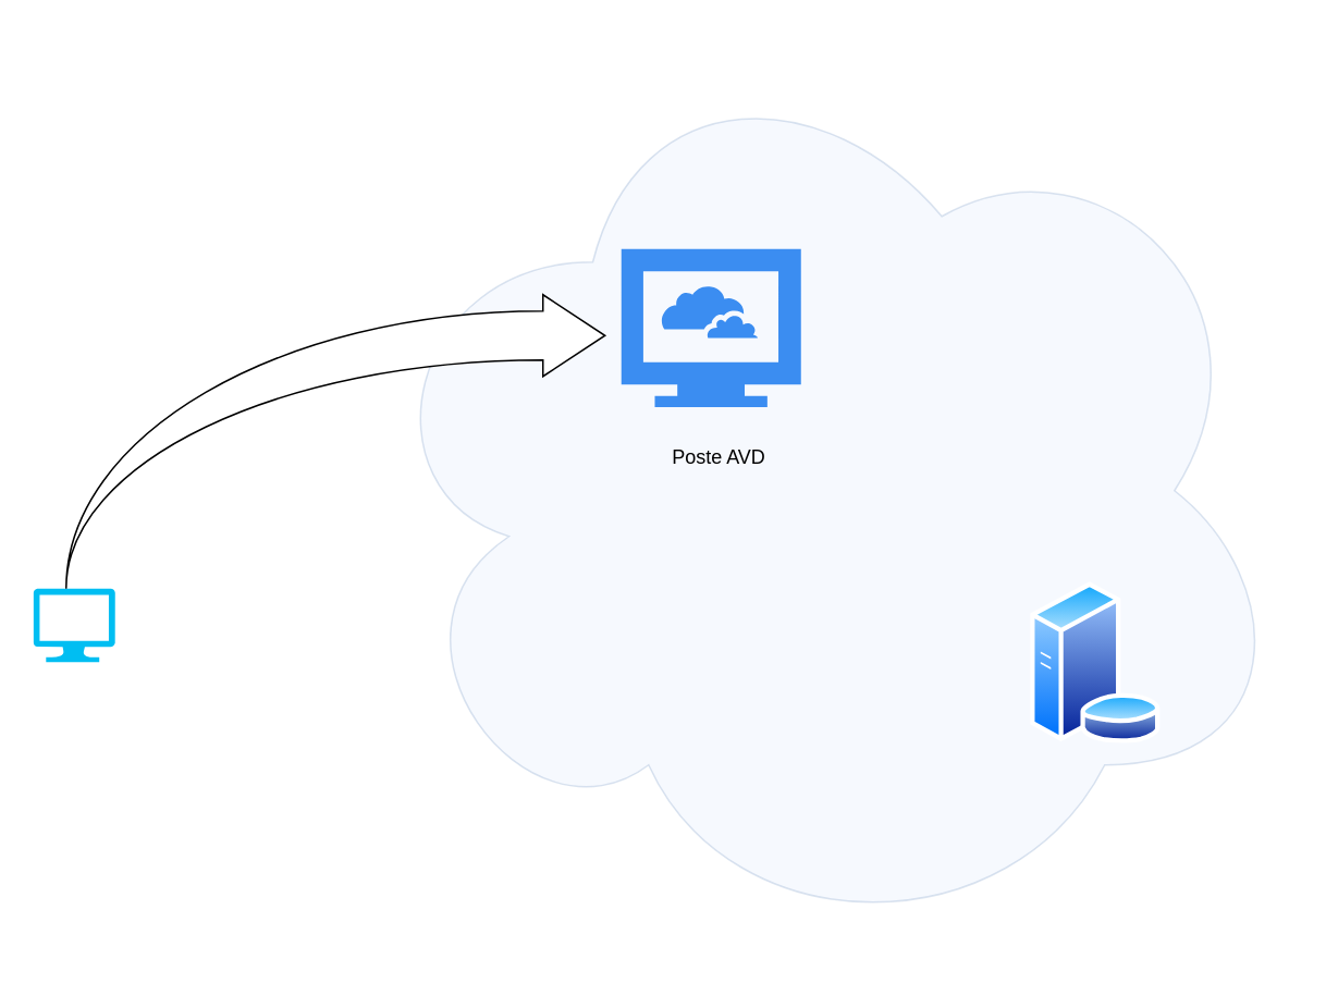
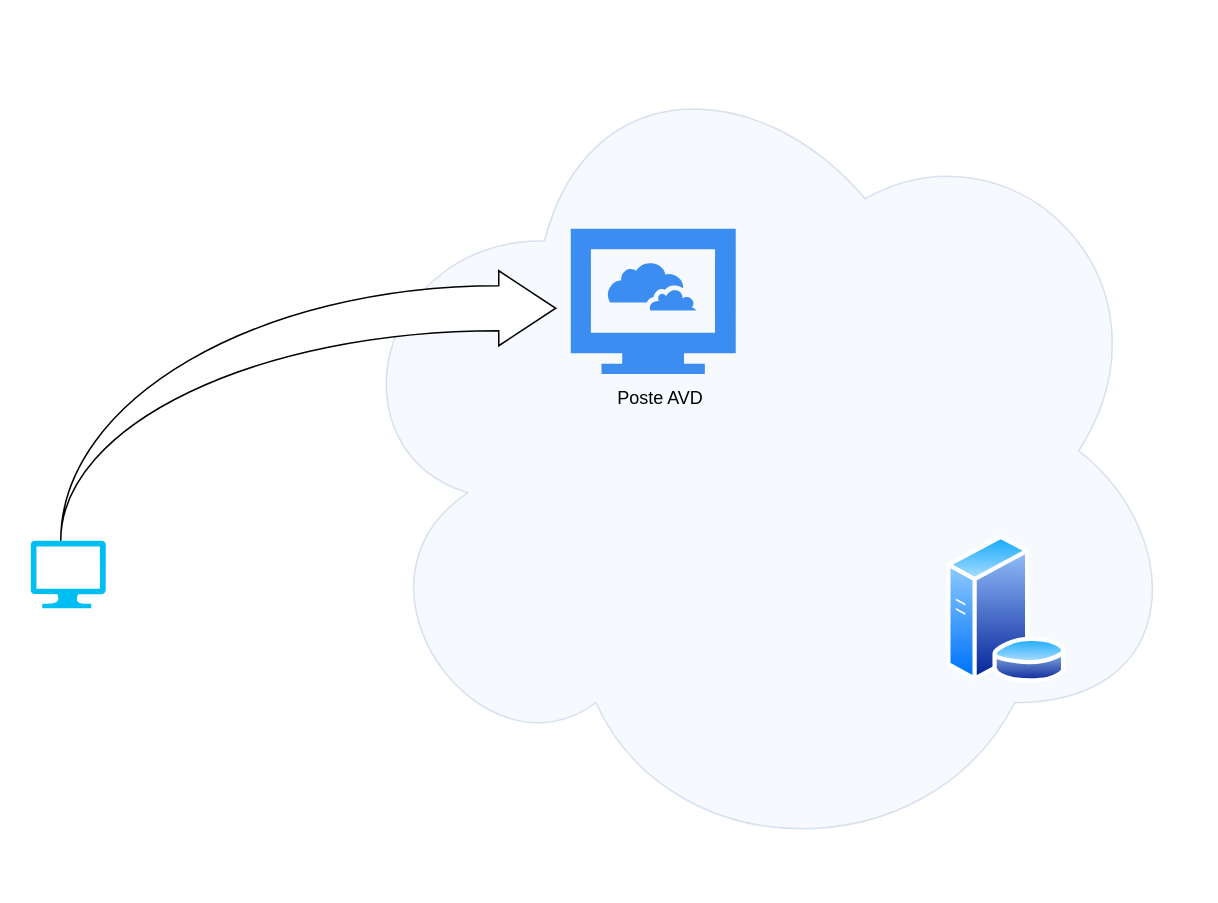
  <mxCell id="0" />
  <mxCell id="1" parent="0" />
  <mxCell id="2" value="" style="ellipse;shape=cloud;whiteSpace=wrap;html=1;fillColor=#dae8fc;strokeColor=#6c8ebf;opacity=25;" vertex="1" parent="1"><mxGeometry x="220" y="20" width="570" height="560" as="geometry" /></mxCell>
  <mxCell id="3" value="" style="verticalLabelPosition=bottom;html=1;verticalAlign=top;align=center;strokeColor=none;fillColor=#00BEF2;shape=mxgraph.azure.computer;pointerEvents=1;direction=east;" vertex="1" parent="1"><mxGeometry x="20" y="360" width="50" height="45" as="geometry" /></mxCell>
- <mxCell id="4" value="&lt;div&gt;Poste AVD&lt;/div&gt;" style="text;html=1;align=center;verticalAlign=middle;whiteSpace=wrap;rounded=0;" vertex="1" parent="1"><mxGeometry x="410" y="265" width="60" height="30" as="geometry" /></mxCell>
+ <mxCell id="4" value="&lt;div&gt;Poste AVD&lt;/div&gt;" style="text;html=1;align=center;verticalAlign=middle;whiteSpace=wrap;rounded=0;" vertex="1" parent="1"><mxGeometry x="410" y="250" width="60" height="30" as="geometry" /></mxCell>
  <mxCell id="5" value="" style="sketch=0;html=1;aspect=fixed;strokeColor=none;shadow=0;fillColor=#3B8DF1;verticalAlign=top;labelPosition=center;verticalLabelPosition=bottom;shape=mxgraph.gcp2.cloud_computer" vertex="1" parent="1"><mxGeometry x="380" y="152" width="110" height="96.8" as="geometry" /></mxCell>
  <mxCell id="6" value="" style="html=1;shadow=0;dashed=0;align=center;verticalAlign=middle;shape=mxgraph.arrows2.jumpInArrow;dy=15;dx=38;arrowHead=50;" vertex="1" parent="1"><mxGeometry x="40" y="180" width="330" height="180" as="geometry" /></mxCell>
  <mxCell id="7" value="" style="image;aspect=fixed;perimeter=ellipsePerimeter;html=1;align=center;shadow=0;dashed=0;spacingTop=3;image=img/lib/active_directory/database_server.svg;" vertex="1" parent="1"><mxGeometry x="630" y="356.22" width="81" height="98.78" as="geometry" /></mxCell>
